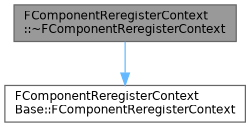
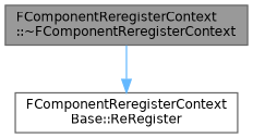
  digraph {
    rankdir=TB
    fontname="DejaVu Sans"
    node [fontname="DejaVu Sans" fontsize=10 shape=box style=filled]
    n1 [color=gray40 fillcolor=grey60 fontcolor=black height=0.2 label="FComponentReregisterContext\l::~FComponentReregisterContext" width=0.4]
-   n2 [color=grey40 fillcolor=white height=0.2 label="FComponentReregisterContext\lBase::FComponentReregisterContext" width=0.4]
+   n2 [color=grey40 fillcolor=white height=0.2 label="FComponentReregisterContext\lBase::ReRegister" width=0.4]
    n1 -> n2 [color=steelblue1 fontname="DejaVu Sans" fontsize=10 labelfontname=Helvetica labelfontsize=10 style=solid]
  }
